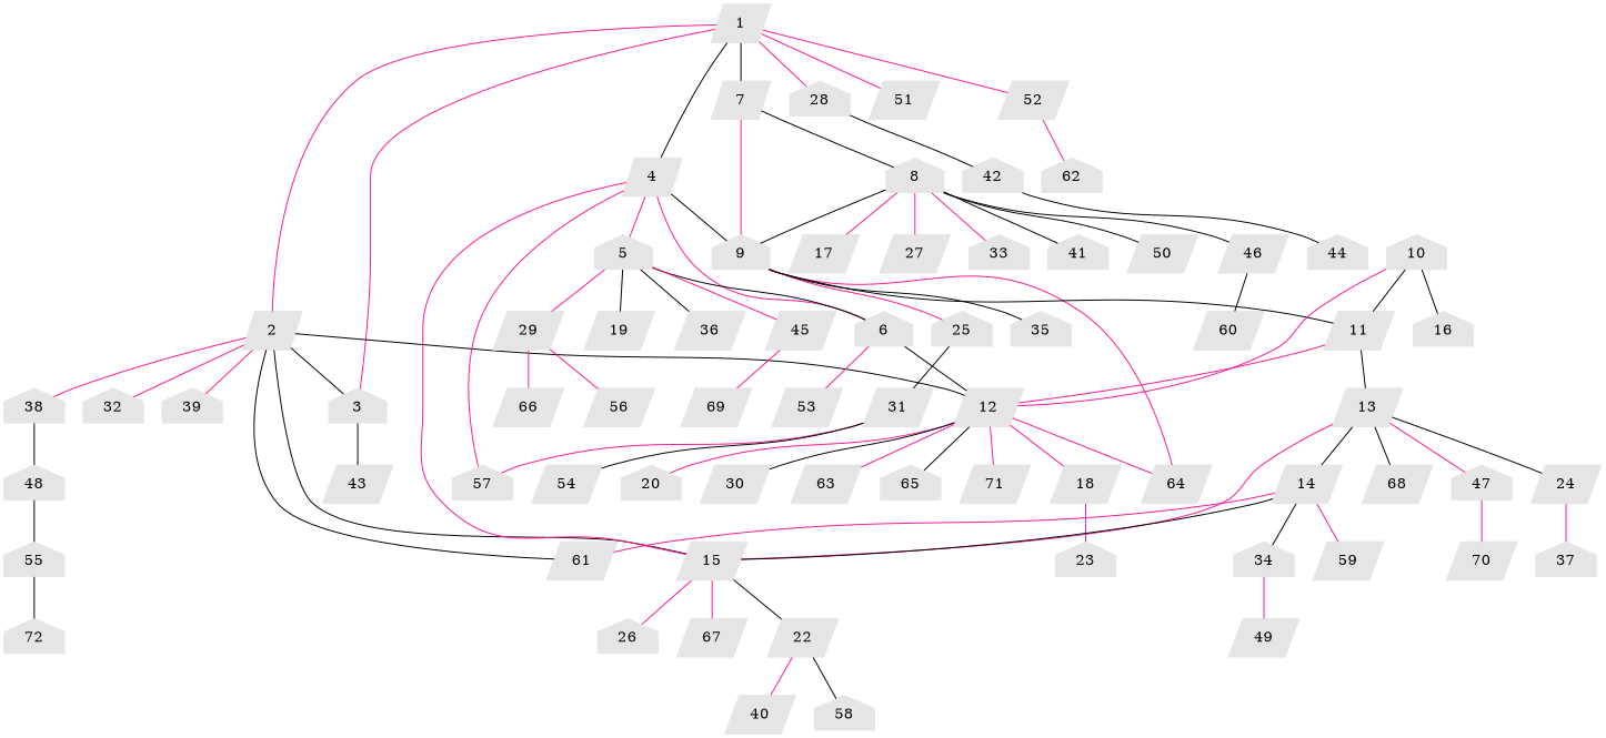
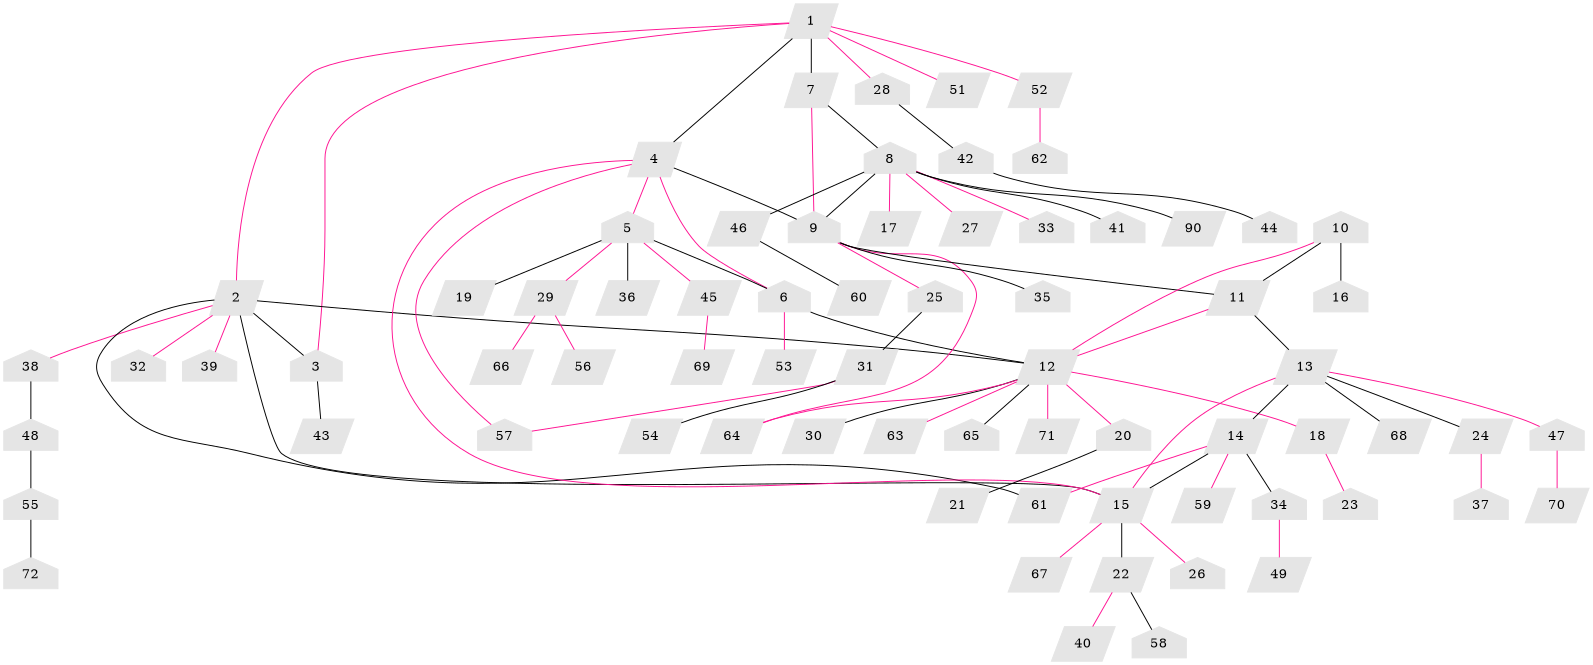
  graph {
    node [color=gray90 shape=parallelogram style=filled]
    edge [color=deeppink]
    1
    2
    3 [shape=house]
    4
    7
    28 [shape=house]
    51
    52
    12
    15
    32 [shape=house]
    38 [shape=house]
    39 [shape=house]
    61
    43
    5 [shape=house]
    6 [shape=house]
    9 [shape=house]
    57 [shape=house]
    8 [shape=house]
    42 [shape=house]
    62 [shape=house]
    18
    20 [shape=house]
    30
    63
    64
    65 [shape=house]
    71
    22
    26 [shape=house]
    67
    48 [shape=house]
    19
    29
    36
    45
    53
    11
    25 [shape=house]
    35 [shape=house]
    56
    66
    69
    17
    27
    33 [shape=house]
    41 [shape=house]
    46
-   50
+   50 [label=90]
    60
    13
    14
    34 [shape=house]
    59
    31
    10 [shape=house]
    16 [shape=house]
    24
    47 [shape=house]
    68
    23 [shape=house]
+   21
    37 [shape=house]
    70
    49
    40
    58 [shape=house]
    54
    44 [shape=house]
    55 [shape=house]
    72 [shape=house]
    1 -- 2
    1 -- 3
    1 -- 4 [color=black]
    1 -- 7 [color=black]
    1 -- 28
    1 -- 51
    1 -- 52
    2 -- 3 [color=black]
    2 -- 12 [color=black]
    2 -- 15 [color=black]
    2 -- 32
    2 -- 38
    2 -- 39
    2 -- 61 [color=black]
    3 -- 43 [color=black]
    4 -- 15
    4 -- 5
    4 -- 6
    4 -- 9 [color=black]
    4 -- 57
    7 -- 9
    7 -- 8 [color=black]
    28 -- 42 [color=black]
    52 -- 62
    12 -- 18
    12 -- 20
    12 -- 30 [color=black]
    12 -- 63
    12 -- 64
    12 -- 65 [color=black]
    12 -- 71
    15 -- 22 [color=black]
    15 -- 26
    15 -- 67
    38 -- 48 [color=black]
    5 -- 6 [color=black]
    5 -- 19 [color=black]
    5 -- 29
    5 -- 36 [color=black]
    5 -- 45
    6 -- 12 [color=black]
    6 -- 53
    9 -- 64
    9 -- 11 [color=black]
    9 -- 25
    9 -- 35 [color=black]
    8 -- 9 [color=black]
    8 -- 17
    8 -- 27
    8 -- 33
    8 -- 41 [color=black]
    8 -- 46 [color=black]
    8 -- 50 [color=black]
    42 -- 44 [color=black]
    18 -- 23
+   20 -- 21 [color=black]
    22 -- 40
    22 -- 58 [color=black]
    48 -- 55 [color=black]
    29 -- 56
    29 -- 66
    45 -- 69
    11 -- 12
    11 -- 13 [color=black]
    25 -- 31 [color=black]
    46 -- 60 [color=black]
    13 -- 15
    13 -- 14 [color=black]
    13 -- 24 [color=black]
    13 -- 47
    13 -- 68 [color=black]
    14 -- 15 [color=black]
    14 -- 61
    14 -- 34 [color=black]
    14 -- 59
    34 -- 49
    31 -- 57
    31 -- 54 [color=black]
    10 -- 12
    10 -- 11 [color=black]
    10 -- 16 [color=black]
    24 -- 37
    47 -- 70
    55 -- 72 [color=black]
  }
